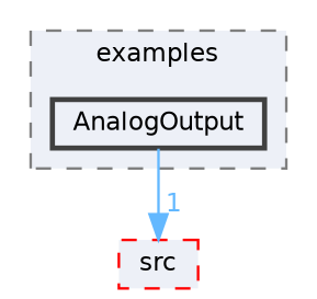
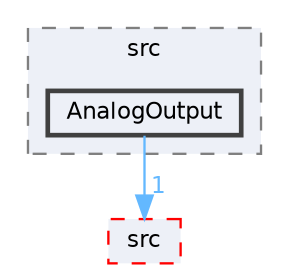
  digraph {
    compound=true
    node [fillcolor="#edf0f7" fontname=Helvetica fontsize=10 shape=box]
    n1 [color=grey25 height=0.2 label=AnalogOutput style="filled,bold" width=0.4]
    n2 [color=red height=0.2 label=src style="filled,dashed" width=0.4]
    subgraph cluster_1 {
      bgcolor="#edf0f7"
      fontname=Helvetica
      fontsize=10
-     label=examples
+     label=src
      pencolor=grey50
      style="filled,dashed"
      n1
    }
    n1 -> n2 [color=steelblue1 fontcolor=steelblue1 fontname=Helvetica fontsize=10 headlabel=1 labeldistance=1.5 labelfontname=Helvetica labelfontsize=10]
  }
